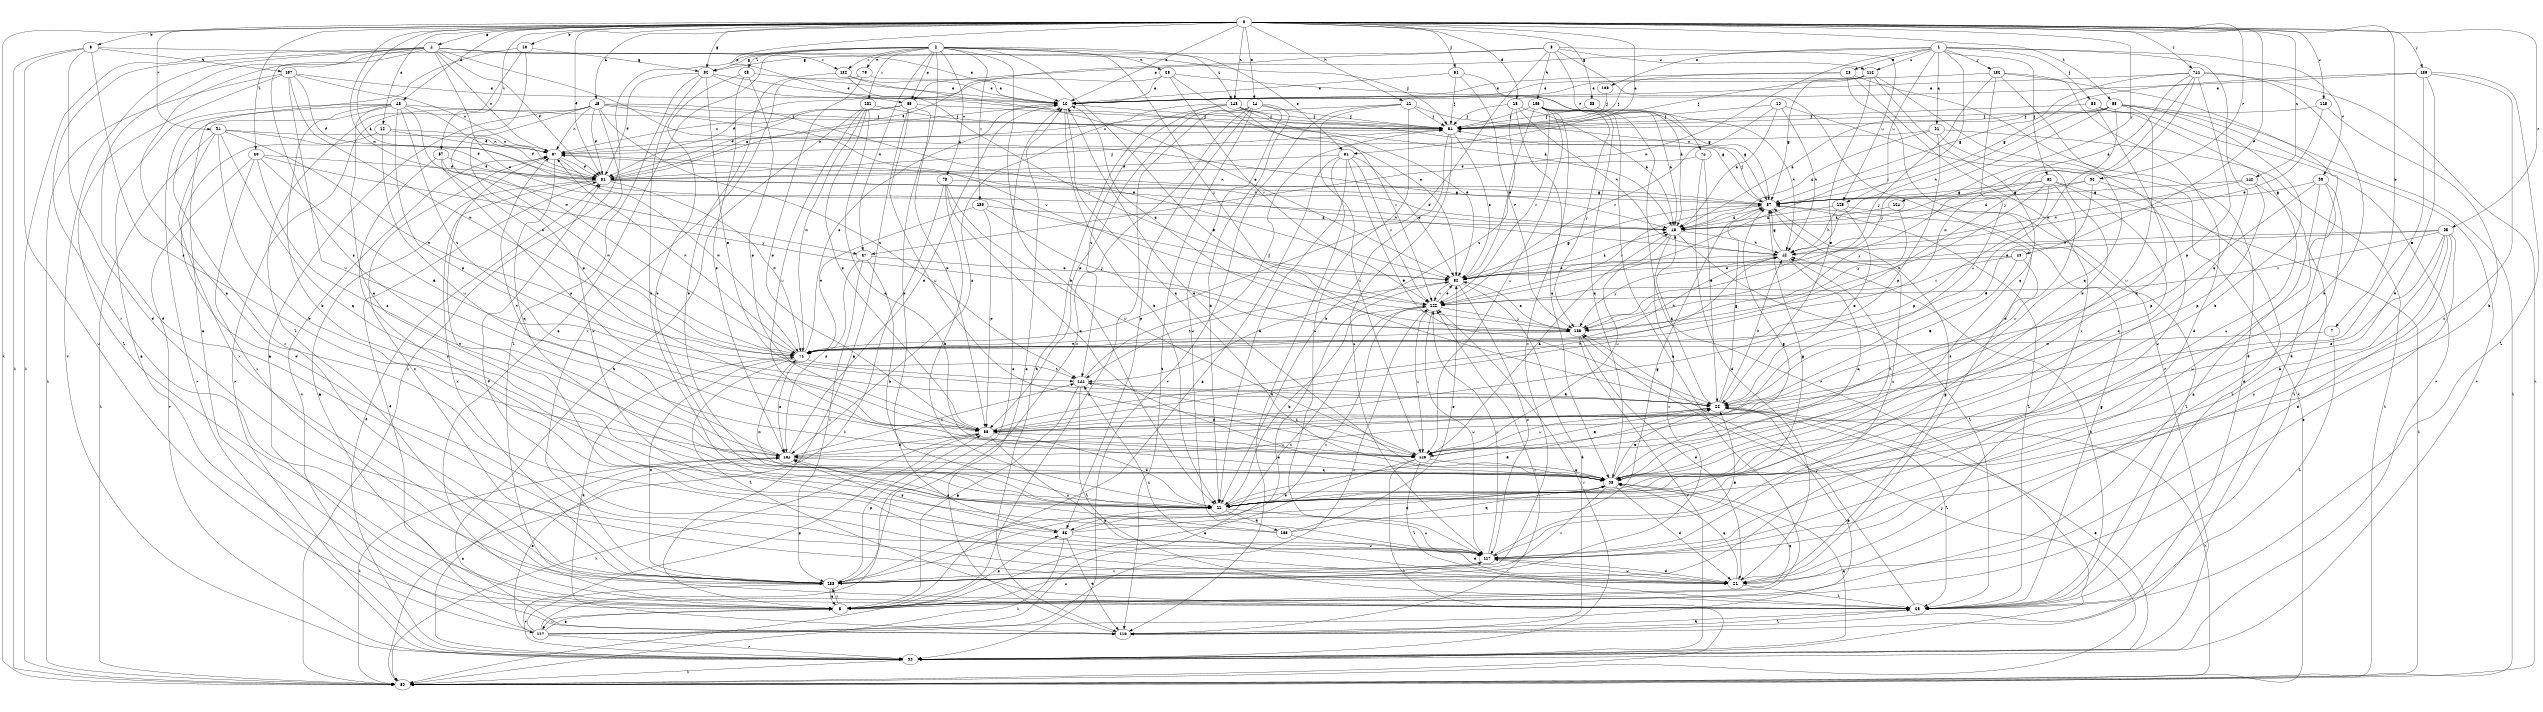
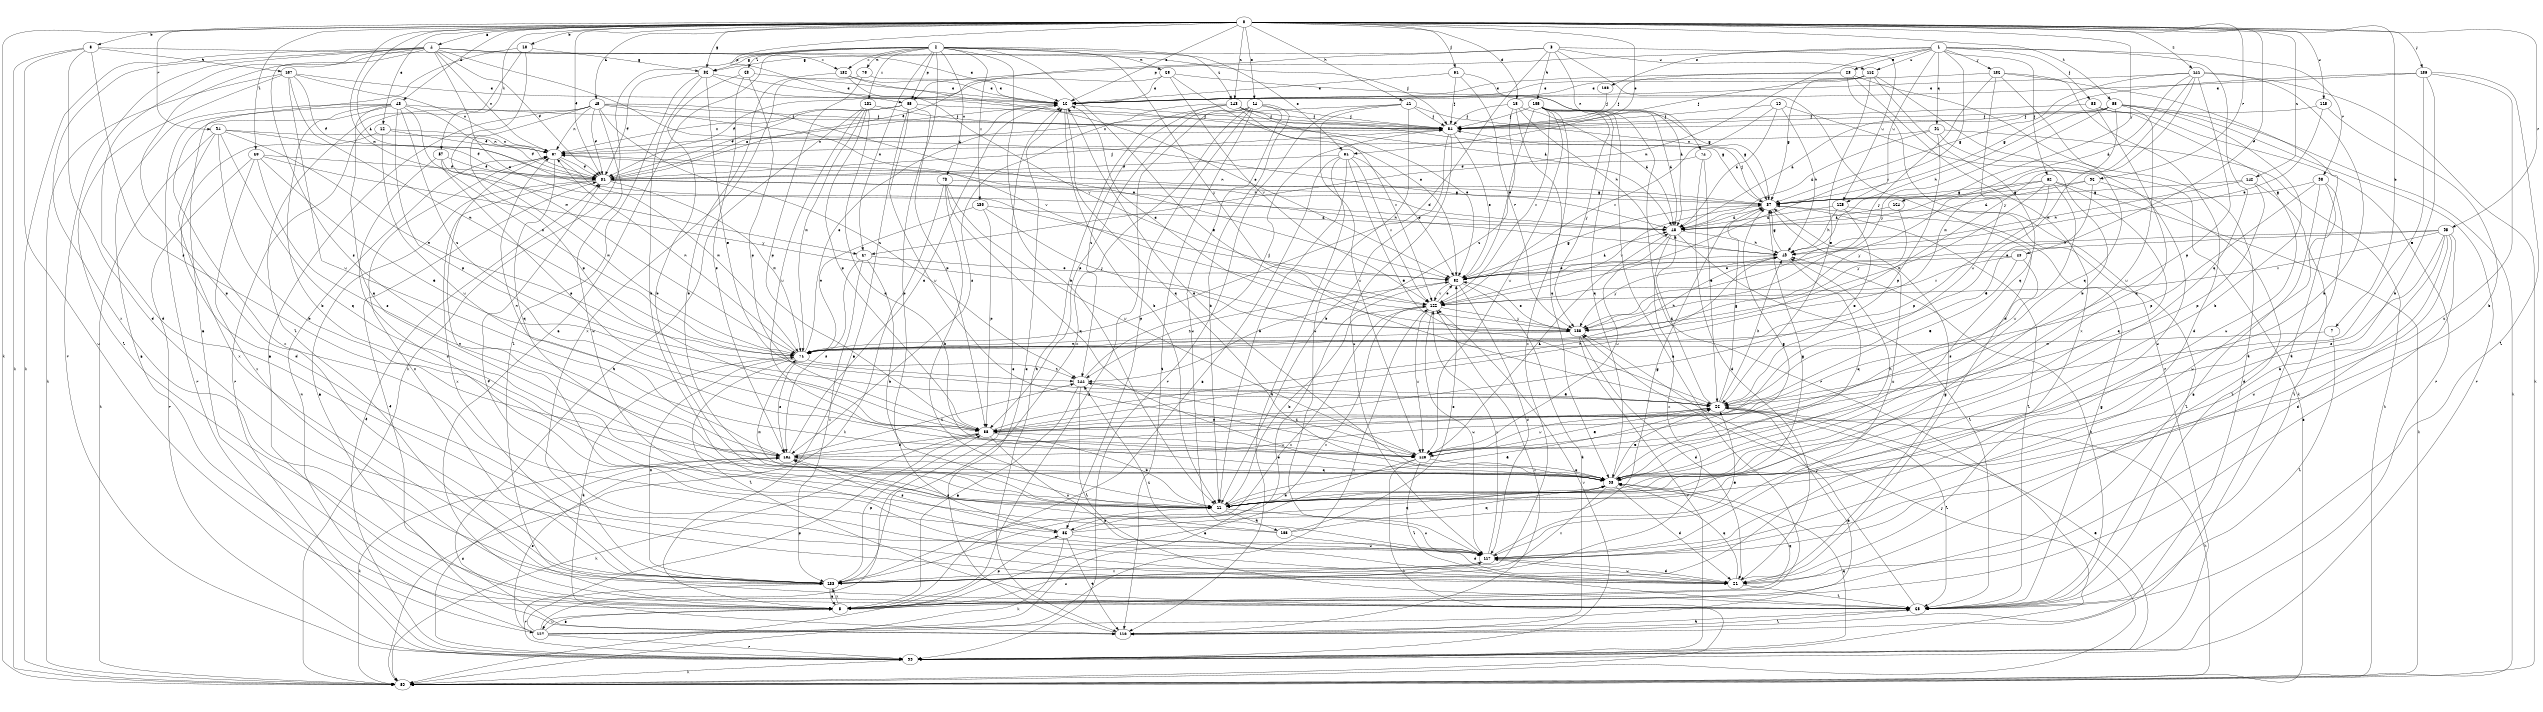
  strict digraph {
    fontname="DejaVu Sans Mono"
    node [fontname="DejaVu Sans Mono"]
    edge [fontname="DejaVu Sans Mono"]
    0
    4
    7
    8
    10
    12
    14
    16
    18
    29
    31
-   33
    36
    41
    43
    45
    48
    51
    57
    58
    59
    60
    67
    81
    85
    94
    95
    96
    115
    n30 [label=164]
    135
-   141 [label=741]
+   141
    142
    143
    86
    132
    21
    n38 [label=87]
    82
    99
    104
    133
    71
    65
    127
    54
    107
    5
    128
    11
    117
    88
    110
    93
-   42
+   42 [label=49]
    144
    122
    26
    37
    138
    1
    23
    52
    53
    91
    98
    103
    116
    125
    136
    2
    63
    68
    70
    73
    130
    131
    108
    3
    74
    105
    19
    0 -> 4 [label=a]
    0 -> 7 [label=b]
    0 -> 8 [label=b]
    0 -> 10 [label=b]
    0 -> 12 [label=c]
    0 -> 14 [label=c]
    0 -> 16 [label=c]
    0 -> 18 [label=d]
    0 -> 29 [label=f]
    0 -> 31 [label=f]
-   0 -> 33 [label=g]
    0 -> 36 [label=g]
    0 -> 41 [label=h]
    0 -> 43 [label=i]
    0 -> 45 [label=i]
    0 -> 48 [label=i]
    0 -> 51 [label=j]
    0 -> 57 [label=k]
    0 -> 58 [label=k]
    0 -> 59 [label=k]
    0 -> 60 [label=l]
    0 -> 67 [label=m]
    0 -> 81 [label=o]
    0 -> 85 [label=p]
    0 -> 94 [label=r]
    0 -> 95 [label=r]
    0 -> 96 [label=r]
    0 -> 115 [label=u]
    0 -> n30 [label=y]
    0 -> 135 [label=y]
    0 -> 141 [label=z]
    0 -> 142 [label=z]
    0 -> 143 [label=z]
    4 -> 16 [label=c]
    4 -> 31 [label=f]
    4 -> 48 [label=i]
    4 -> 59 [label=k]
    4 -> 86 [label=p]
    4 -> 132 [label=x]
    4 -> 21 [label=d]
    4 -> n38 [label=n]
    4 -> 82 [label=o]
    4 -> 99 [label=r]
    4 -> 104 [label=s]
    4 -> 133 [label=x]
    7 -> 71 [label=m]
    7 -> 65 [label=l]
    8 -> 59 [label=k]
    8 -> 21 [label=d]
    8 -> 104 [label=s]
    8 -> 127 [label=w]
    8 -> 54 [label=j]
    8 -> 107 [label=t]
    10 -> 36 [label=g]
    10 -> 71 [label=m]
    10 -> 65 [label=l]
    10 -> 5 [label=a]
    12 -> 31 [label=f]
    12 -> 21 [label=d]
    12 -> n38 [label=n]
    12 -> 128 [label=w]
    14 -> 59 [label=s]
    14 -> 86 [label=p]
    14 -> 133 [label=x]
    14 -> 54 [label=j]
    14 -> 11 [label=b]
    14 -> 117 [label=u]
    14 -> 88 [label=p]
    14 -> 110 [label=t]
    16 -> 54 [label=j]
    16 -> 11 [label=b]
    16 -> 93 [label=q]
    18 -> 48 [label=i]
    18 -> 54 [label=j]
    18 -> 93 [label=q]
    18 -> 42 [label=h]
    18 -> 144 [label=z]
    29 -> 82 [label=o]
    29 -> 104 [label=s]
    29 -> 122 [label=v]
    29 -> 26 [label=e]
    31 -> 16 [label=c]
    31 -> 133 [label=x]
    31 -> 71 [label=m]
    31 -> 54 [label=j]
    31 -> 5 [label=a]
    31 -> 42 [label=h]
    31 -> 37 [label=g]
-   33 -> 54 [label=j]
-   33 -> 42 [label=h]
    36 -> 16 [label=c]
    36 -> 31 [label=f]
    36 -> 48 [label=i]
    36 -> 65 [label=l]
    36 -> 11 [label=b]
    36 -> 26 [label=e]
    41 -> n38 [label=n]
    41 -> 99 [label=r]
    41 -> 54 [label=j]
    41 -> 128 [label=w]
    41 -> 117 [label=u]
    41 -> 37 [label=g]
    43 -> 31 [label=f]
    43 -> 99 [label=r]
    43 -> 133 [label=x]
    43 -> 71 [label=m]
    43 -> 54 [label=j]
    43 -> 5 [label=a]
    43 -> 11 [label=b]
    43 -> 88 [label=p]
    43 -> 93 [label=q]
    43 -> 144 [label=z]
    45 -> 31 [label=f]
    45 -> n38 [label=n]
    45 -> 82 [label=o]
    45 -> 99 [label=r]
    45 -> 54 [label=j]
    45 -> 5 [label=a]
    45 -> 117 [label=u]
    45 -> 88 [label=p]
    45 -> 144 [label=z]
    45 -> 122 [label=v]
    48 -> n38 [label=n]
    48 -> 133 [label=x]
    48 -> 65 [label=l]
    48 -> 128 [label=w]
    48 -> 42 [label=h]
    51 -> 16 [label=c]
    51 -> 48 [label=i]
    51 -> 54 [label=j]
    51 -> 138 [label=r]
    57 -> 31 [label=f]
    57 -> 71 [label=m]
    57 -> 117 [label=u]
    57 -> 88 [label=p]
    58 -> 48 [label=i]
    58 -> 59 [label=k]
    58 -> 99 [label=r]
    58 -> 71 [label=m]
    58 -> 54 [label=j]
    58 -> 128 [label=w]
    58 -> 11 [label=b]
    58 -> 42 [label=h]
    58 -> 138 [label=y]
    59 -> 138 [label=y]
    60 -> 31 [label=f]
    60 -> 99 [label=r]
    60 -> 104 [label=s]
    60 -> 133 [label=x]
    60 -> 26 [label=e]
    60 -> 138 [label=y]
    67 -> 82 [label=o]
    67 -> 104 [label=s]
    67 -> 133 [label=x]
    67 -> 11 [label=b]
    81 -> 31 [label=f]
    81 -> 82 [label=o]
    81 -> 5 [label=a]
    81 -> 11 [label=b]
    81 -> 110 [label=t]
    81 -> 122 [label=v]
    81 -> 26 [label=e]
    85 -> 31 [label=f]
    85 -> n38 [label=n]
    85 -> 54 [label=j]
    85 -> 5 [label=a]
    85 -> 128 [label=w]
    85 -> 88 [label=p]
    94 -> 31 [label=f]
    94 -> 59 [label=k]
    94 -> n38 [label=n]
    94 -> 133 [label=x]
    94 -> 71 [label=m]
    94 -> 11 [label=b]
    94 -> 93 [label=q]
    95 -> 21 [label=d]
    95 -> 82 [label=o]
    95 -> 104 [label=s]
    95 -> 5 [label=a]
    95 -> 11 [label=b]
    95 -> 117 [label=u]
    95 -> 42 [label=h]
    95 -> 122 [label=v]
    96 -> 48 [label=i]
    96 -> 65 [label=l]
    96 -> 26 [label=e]
    96 -> 37 [label=g]
    115 -> 82 [label=o]
    115 -> 54 [label=j]
    115 -> 11 [label=b]
    n30 -> 48 [label=i]
    n30 -> 138 [label=y]
    135 -> 16 [label=c]
    135 -> 65 [label=l]
    135 -> 11 [label=b]
    135 -> 117 [label=u]
    135 -> 26 [label=e]
    135 -> 37 [label=g]
    141 -> 16 [label=c]
    141 -> 48 [label=i]
    141 -> 59 [label=k]
    141 -> 71 [label=m]
    141 -> 11 [label=b]
    141 -> 88 [label=p]
    141 -> 37 [label=g]
    141 -> 138 [label=y]
    142 -> 65 [label=l]
    142 -> 88 [label=p]
    142 -> 42 [label=h]
    142 -> 37 [label=g]
    143 -> 82 [label=o]
    143 -> 104 [label=s]
    143 -> 54 [label=j]
    143 -> 110 [label=t]
    143 -> 144 [label=z]
    143 -> 122 [label=v]
    143 -> 37 [label=g]
    86 -> 59 [label=k]
    86 -> 104 [label=s]
    86 -> 117 [label=u]
    86 -> 110 [label=t]
    86 -> 93 [label=q]
    86 -> 37 [label=g]
    132 -> 16 [label=c]
    132 -> 82 [label=o]
    132 -> 11 [label=b]
    132 -> 122 [label=v]
    21 -> 31 [label=f]
    21 -> 65 [label=l]
    21 -> 117 [label=u]
    21 -> 93 [label=q]
    21 -> 144 [label=z]
    21 -> 37 [label=g]
    n38 -> 31 [label=f]
    n38 -> 71 [label=m]
    n38 -> 93 [label=q]
    82 -> 48 [label=i]
    82 -> 117 [label=u]
    82 -> 110 [label=t]
    82 -> 144 [label=z]
    82 -> 122 [label=v]
    82 -> 37 [label=g]
    99 -> 31 [label=f]
    99 -> 59 [label=k]
    99 -> 104 [label=s]
    99 -> 93 [label=q]
    99 -> 122 [label=v]
    99 -> 26 [label=e]
    104 -> 16 [label=c]
    104 -> 59 [label=k]
    104 -> n38 [label=n]
    104 -> 93 [label=q]
    104 -> 144 [label=z]
    133 -> n38 [label=n]
    133 -> 99 [label=r]
    133 -> 71 [label=m]
    133 -> 5 [label=a]
    133 -> 88 [label=p]
    133 -> 122 [label=v]
    71 -> 16 [label=c]
    71 -> n38 [label=n]
    71 -> 104 [label=s]
    71 -> 65 [label=l]
    71 -> 110 [label=t]
    71 -> 42 [label=h]
    71 -> 144 [label=z]
    65 -> 110 [label=t]
    65 -> 42 [label=h]
    65 -> 37 [label=g]
    65 -> 138 [label=y]
    127 -> 16 [label=c]
    127 -> n38 [label=n]
    127 -> 82 [label=o]
    127 -> 99 [label=r]
    127 -> 104 [label=s]
    127 -> 5 [label=a]
    127 -> 88 [label=p]
    127 -> 122 [label=v]
    127 -> 26 [label=e]
    54 -> n38 [label=n]
    54 -> 82 [label=o]
    54 -> 11 [label=b]
    54 -> 117 [label=u]
    107 -> 16 [label=c]
    107 -> 31 [label=f]
    107 -> 59 [label=k]
    107 -> n38 [label=n]
    107 -> 71 [label=m]
    107 -> 65 [label=l]
    107 -> 128 [label=w]
    5 -> 86 [label=p]
    5 -> 133 [label=x]
    5 -> 127 [label=w]
    5 -> 117 [label=u]
    5 -> 93 [label=q]
    128 -> 48 [label=i]
    128 -> 59 [label=k]
    128 -> 65 [label=l]
    128 -> 5 [label=a]
    128 -> 93 [label=q]
    128 -> 144 [label=z]
    128 -> 26 [label=e]
    11 -> 86 [label=p]
    11 -> 71 [label=m]
    11 -> 117 [label=u]
    11 -> 26 [label=e]
    11 -> 37 [label=g]
    11 -> 108 [label=t]
    117 -> 21 [label=d]
    117 -> 133 [label=x]
    117 -> 122 [label=v]
    117 -> 26 [label=e]
    88 -> 59 [label=k]
    88 -> 104 [label=s]
    88 -> 128 [label=w]
    88 -> 11 [label=b]
    88 -> 117 [label=u]
    88 -> 42 [label=h]
    110 -> 16 [label=c]
    110 -> 31 [label=f]
    110 -> 65 [label=l]
    110 -> 122 [label=v]
    93 -> 16 [label=c]
    93 -> 21 [label=d]
    93 -> 133 [label=x]
    93 -> 11 [label=b]
    93 -> 42 [label=h]
    93 -> 26 [label=e]
    93 -> 37 [label=g]
    42 -> 82 [label=o]
    42 -> 93 [label=q]
    42 -> 37 [label=g]
    42 -> 138 [label=y]
    144 -> 65 [label=l]
    144 -> 54 [label=j]
    144 -> 5 [label=a]
    144 -> 26 [label=e]
    122 -> 82 [label=o]
    122 -> 133 [label=x]
    122 -> 128 [label=w]
    122 -> 11 [label=b]
    122 -> 117 [label=u]
    122 -> 138 [label=y]
    26 -> 48 [label=i]
    26 -> 59 [label=k]
    26 -> 65 [label=l]
    26 -> 128 [label=w]
    26 -> 88 [label=p]
    26 -> 42 [label=h]
    26 -> 37 [label=g]
    37 -> 48 [label=i]
    37 -> n38 [label=n]
    37 -> 65 [label=l]
    37 -> 54 [label=j]
    37 -> 117 [label=u]
    37 -> 122 [label=v]
    138 -> 16 [label=c]
    138 -> 21 [label=d]
    138 -> 82 [label=o]
    138 -> 99 [label=r]
    138 -> 71 [label=m]
    1 -> 67 [label=m]
    1 -> 85 [label=p]
    1 -> 93 [label=q]
    1 -> 122 [label=v]
    1 -> 23 [label=e]
    1 -> 52 [label=j]
    1 -> 53 [label=j]
    1 -> 91 [label=q]
    1 -> 98 [label=r]
    1 -> 103 [label=s]
    1 -> 116 [label=u]
    1 -> 125 [label=w]
    1 -> 136 [label=y]
    23 -> 16 [label=c]
    23 -> 99 [label=r]
    23 -> 133 [label=x]
    23 -> 54 [label=j]
    23 -> 110 [label=t]
    52 -> 59 [label=k]
    52 -> 71 [label=m]
    52 -> 128 [label=w]
    52 -> 88 [label=p]
    52 -> 93 [label=q]
    52 -> 37 [label=g]
    52 -> 138 [label=y]
    53 -> 99 [label=r]
    53 -> 54 [label=j]
    53 -> 117 [label=u]
    53 -> 93 [label=q]
    91 -> 48 [label=i]
    91 -> 59 [label=k]
    91 -> n38 [label=n]
    91 -> 117 [label=u]
    91 -> 88 [label=p]
    98 -> 21 [label=d]
    98 -> 5 [label=a]
    98 -> 117 [label=u]
    98 -> 88 [label=p]
    98 -> 37 [label=g]
    103 -> 54 [label=j]
    116 -> 16 [label=c]
    116 -> 54 [label=j]
    116 -> 11 [label=b]
    116 -> 93 [label=q]
    116 -> 26 [label=e]
    116 -> 37 [label=g]
    125 -> 48 [label=i]
    125 -> 65 [label=l]
    125 -> 42 [label=h]
    125 -> 26 [label=e]
    136 -> 16 [label=c]
    136 -> 21 [label=d]
    136 -> 128 [label=w]
    136 -> 110 [label=t]
    136 -> 93 [label=q]
    136 -> 138 [label=y]
    2 -> 36 [label=g]
    2 -> 59 [label=k]
    2 -> 67 [label=m]
    2 -> 81 [label=o]
    2 -> 85 [label=p]
    2 -> 143 [label=z]
    2 -> 86 [label=p]
    2 -> 132 [label=x]
    2 -> 5 [label=a]
    2 -> 11 [label=b]
    2 -> 26 [label=e]
    2 -> 138 [label=y]
    2 -> 63 [label=l]
    2 -> 68 [label=m]
    2 -> 70 [label=m]
    2 -> 73 [label=n]
    2 -> 130 [label=x]
    2 -> 131 [label=x]
    63 -> 16 [label=c]
    63 -> 104 [label=s]
    63 -> 11 [label=b]
    63 -> 88 [label=p]
    68 -> 16 [label=c]
    68 -> 31 [label=f]
    68 -> 82 [label=o]
    68 -> 122 [label=v]
    68 -> 37 [label=g]
    70 -> 16 [label=c]
    70 -> 133 [label=x]
    70 -> 88 [label=p]
    73 -> 59 [label=k]
    73 -> 128 [label=w]
    73 -> 11 [label=b]
    73 -> 93 [label=q]
    73 -> 37 [label=g]
    130 -> 48 [label=i]
    130 -> 71 [label=m]
    130 -> 88 [label=p]
    130 -> 138 [label=y]
    131 -> 71 [label=m]
    131 -> 54 [label=j]
    131 -> 128 [label=w]
    131 -> 88 [label=p]
    131 -> 110 [label=t]
    131 -> 93 [label=q]
    108 -> 21 [label=d]
    108 -> n38 [label=n]
    108 -> 82 [label=o]
    108 -> 104 [label=s]
    108 -> 93 [label=q]
    3 -> 31 [label=f]
    3 -> 36 [label=g]
    3 -> 21 [label=d]
    3 -> 71 [label=d]
    3 -> 116 [label=u]
    3 -> 125 [label=w]
    3 -> 74 [label=n]
    3 -> 105 [label=t]
    74 -> 31 [label=f]
    74 -> 21 [label=d]
    74 -> 26 [label=e]
    105 -> 48 [label=i]
    105 -> 82 [label=o]
    105 -> 99 [label=r]
    105 -> 133 [label=x]
    105 -> 54 [label=j]
    105 -> 5 [label=a]
    105 -> 128 [label=w]
    105 -> 93 [label=q]
    105 -> 122 [label=v]
    105 -> 138 [label=y]
    19 -> 48 [label=i]
    19 -> 59 [label=k]
    19 -> 54 [label=j]
    19 -> 42 [label=h]
    19 -> 122 [label=v]
  }
